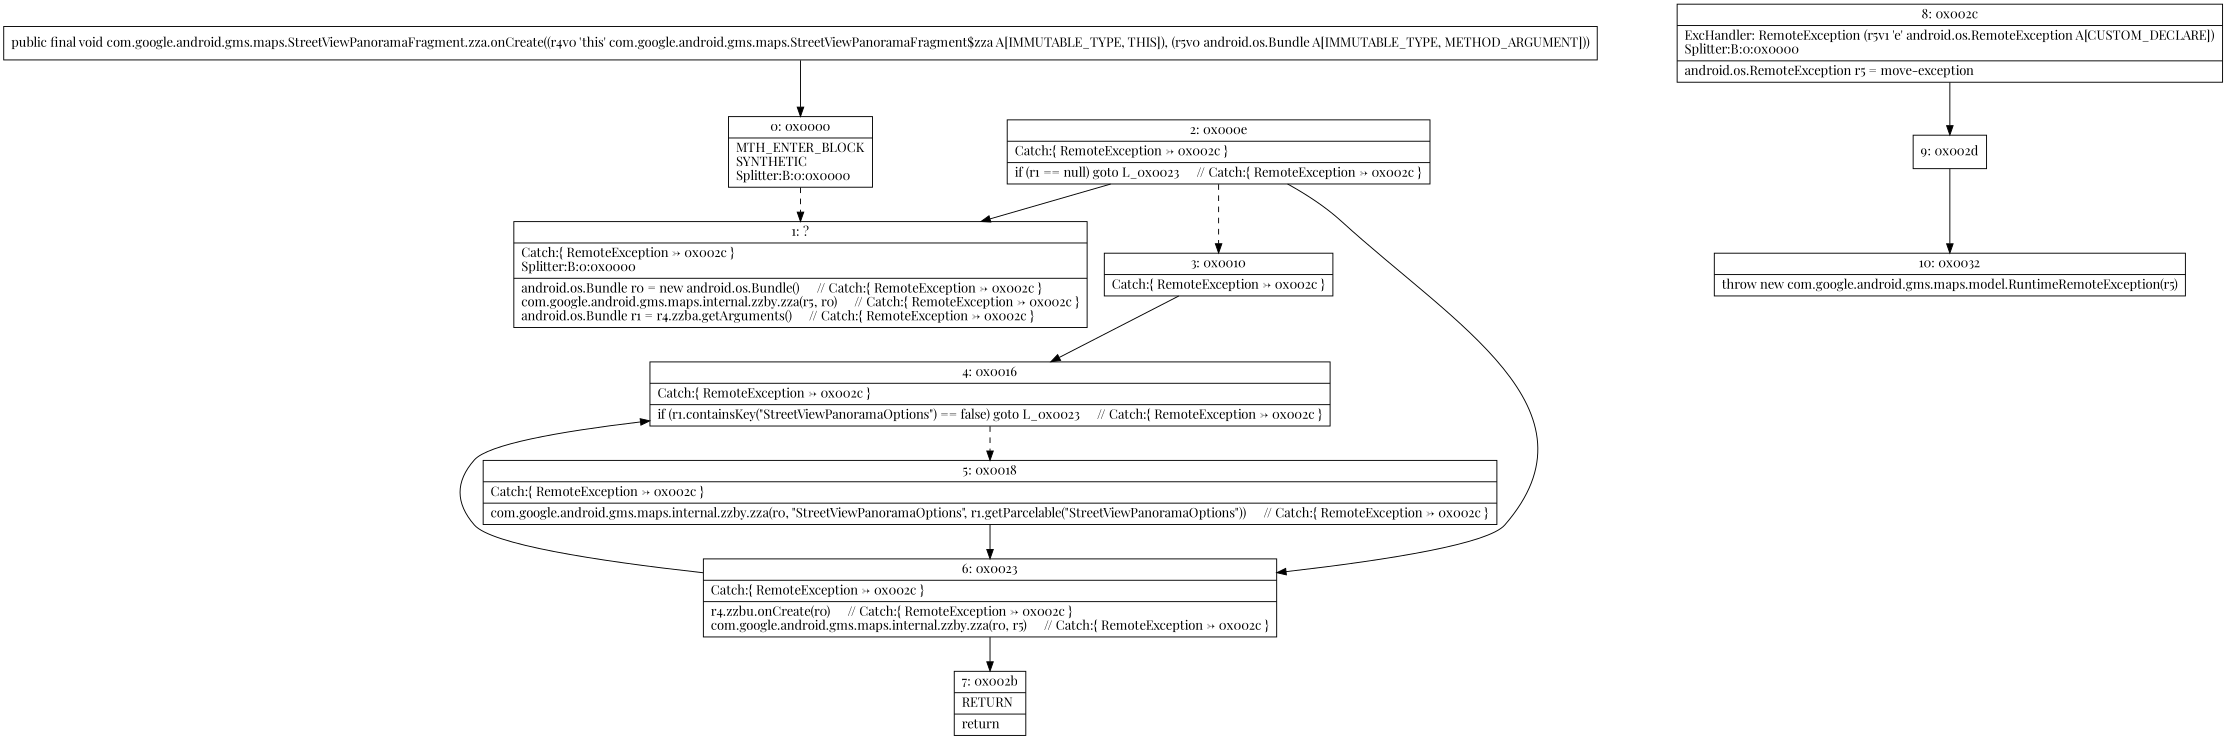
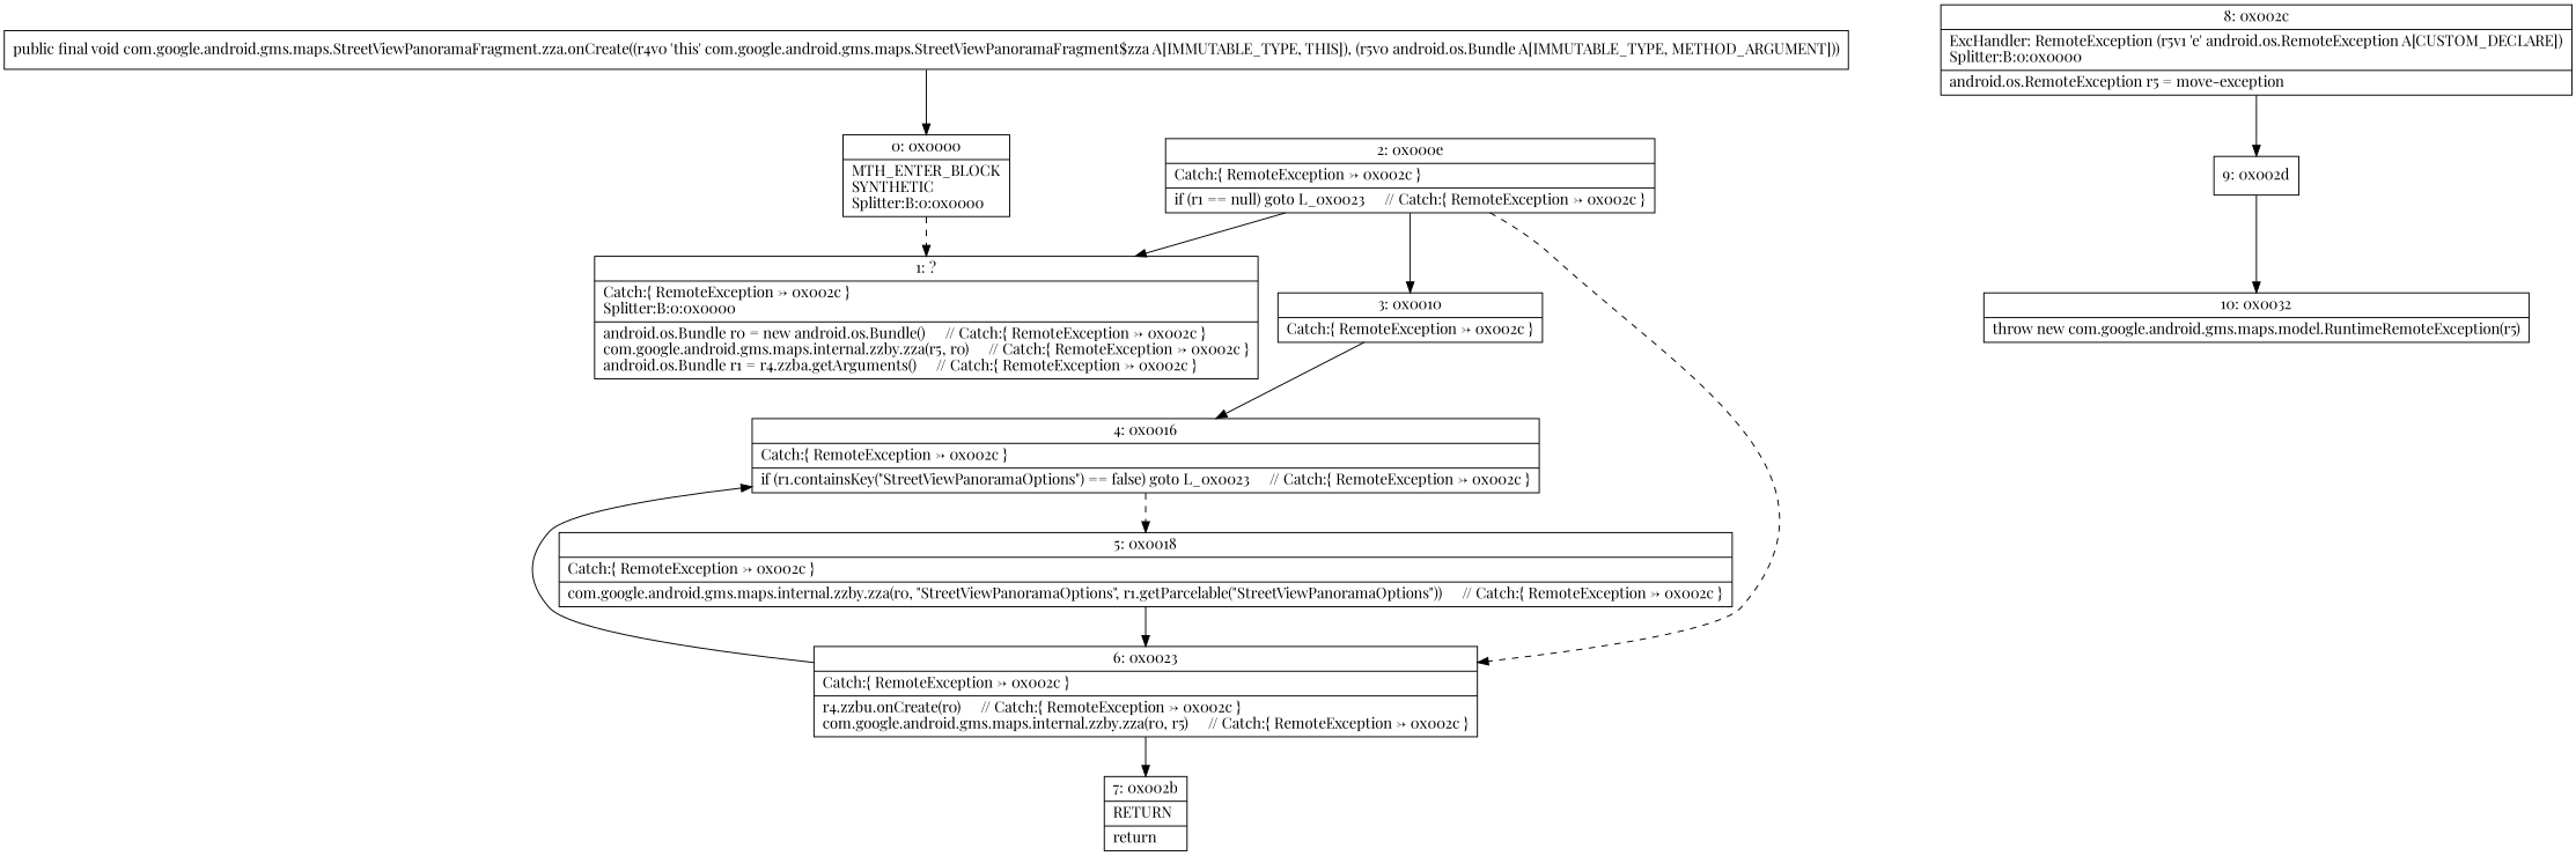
  digraph {
    fontname="Playfair Display"
    node [fontname="Playfair Display" shape=record]
    edge [fontname="Playfair Display"]
    n1 [label="{0\:\ 0x0000|MTH_ENTER_BLOCK\lSYNTHETIC\lSplitter:B:0:0x0000\l}"]
    n2 [label="{1\:\ ?|Catch:\{ RemoteException \-\> 0x002c \}\lSplitter:B:0:0x0000\l|android.os.Bundle r0 = new android.os.Bundle()     \/\/ Catch:\{ RemoteException \-\> 0x002c \}\lcom.google.android.gms.maps.internal.zzby.zza(r5, r0)     \/\/ Catch:\{ RemoteException \-\> 0x002c \}\landroid.os.Bundle r1 = r4.zzba.getArguments()     \/\/ Catch:\{ RemoteException \-\> 0x002c \}\l}"]
    n3 [label="{8\:\ 0x002c|ExcHandler: RemoteException (r5v1 'e' android.os.RemoteException A[CUSTOM_DECLARE])\lSplitter:B:0:0x0000\l|android.os.RemoteException r5 = move\-exception\l}"]
    n4 [label="{9\:\ 0x002d}"]
    n5 [label="{2\:\ 0x000e|Catch:\{ RemoteException \-\> 0x002c \}\l|if (r1 == null) goto L_0x0023     \/\/ Catch:\{ RemoteException \-\> 0x002c \}\l}"]
    n6 [label="{3\:\ 0x0010|Catch:\{ RemoteException \-\> 0x002c \}\l}"]
    n7 [label="{6\:\ 0x0023|Catch:\{ RemoteException \-\> 0x002c \}\l|r4.zzbu.onCreate(r0)     \/\/ Catch:\{ RemoteException \-\> 0x002c \}\lcom.google.android.gms.maps.internal.zzby.zza(r0, r5)     \/\/ Catch:\{ RemoteException \-\> 0x002c \}\l}"]
    n8 [label="{4\:\ 0x0016|Catch:\{ RemoteException \-\> 0x002c \}\l|if (r1.containsKey(\"StreetViewPanoramaOptions\") == false) goto L_0x0023     \/\/ Catch:\{ RemoteException \-\> 0x002c \}\l}"]
    n9 [label="{7\:\ 0x002b|RETURN\l|return\l}"]
    n10 [label="{5\:\ 0x0018|Catch:\{ RemoteException \-\> 0x002c \}\l|com.google.android.gms.maps.internal.zzby.zza(r0, \"StreetViewPanoramaOptions\", r1.getParcelable(\"StreetViewPanoramaOptions\"))     \/\/ Catch:\{ RemoteException \-\> 0x002c \}\l}"]
    n11 [label="{10\:\ 0x0032|throw new com.google.android.gms.maps.model.RuntimeRemoteException(r5)\l}"]
    n12 [label="{public final void com.google.android.gms.maps.StreetViewPanoramaFragment.zza.onCreate((r4v0 'this' com.google.android.gms.maps.StreetViewPanoramaFragment$zza A[IMMUTABLE_TYPE, THIS]), (r5v0 android.os.Bundle A[IMMUTABLE_TYPE, METHOD_ARGUMENT])) }"]
    n1 -> n2 [style=dashed]
    n3 -> n4
    n4 -> n11
    n5 -> n2
-   n5 -> n6 [style=dashed]
-   n5 -> n7
+   n5 -> n6 [style=solid]
+   n5 -> n7 [style=dashed]
    n6 -> n8
    n7 -> n8
    n7 -> n9
    n8 -> n10 [style=dashed]
    n10 -> n7
    n12 -> n1
  }
